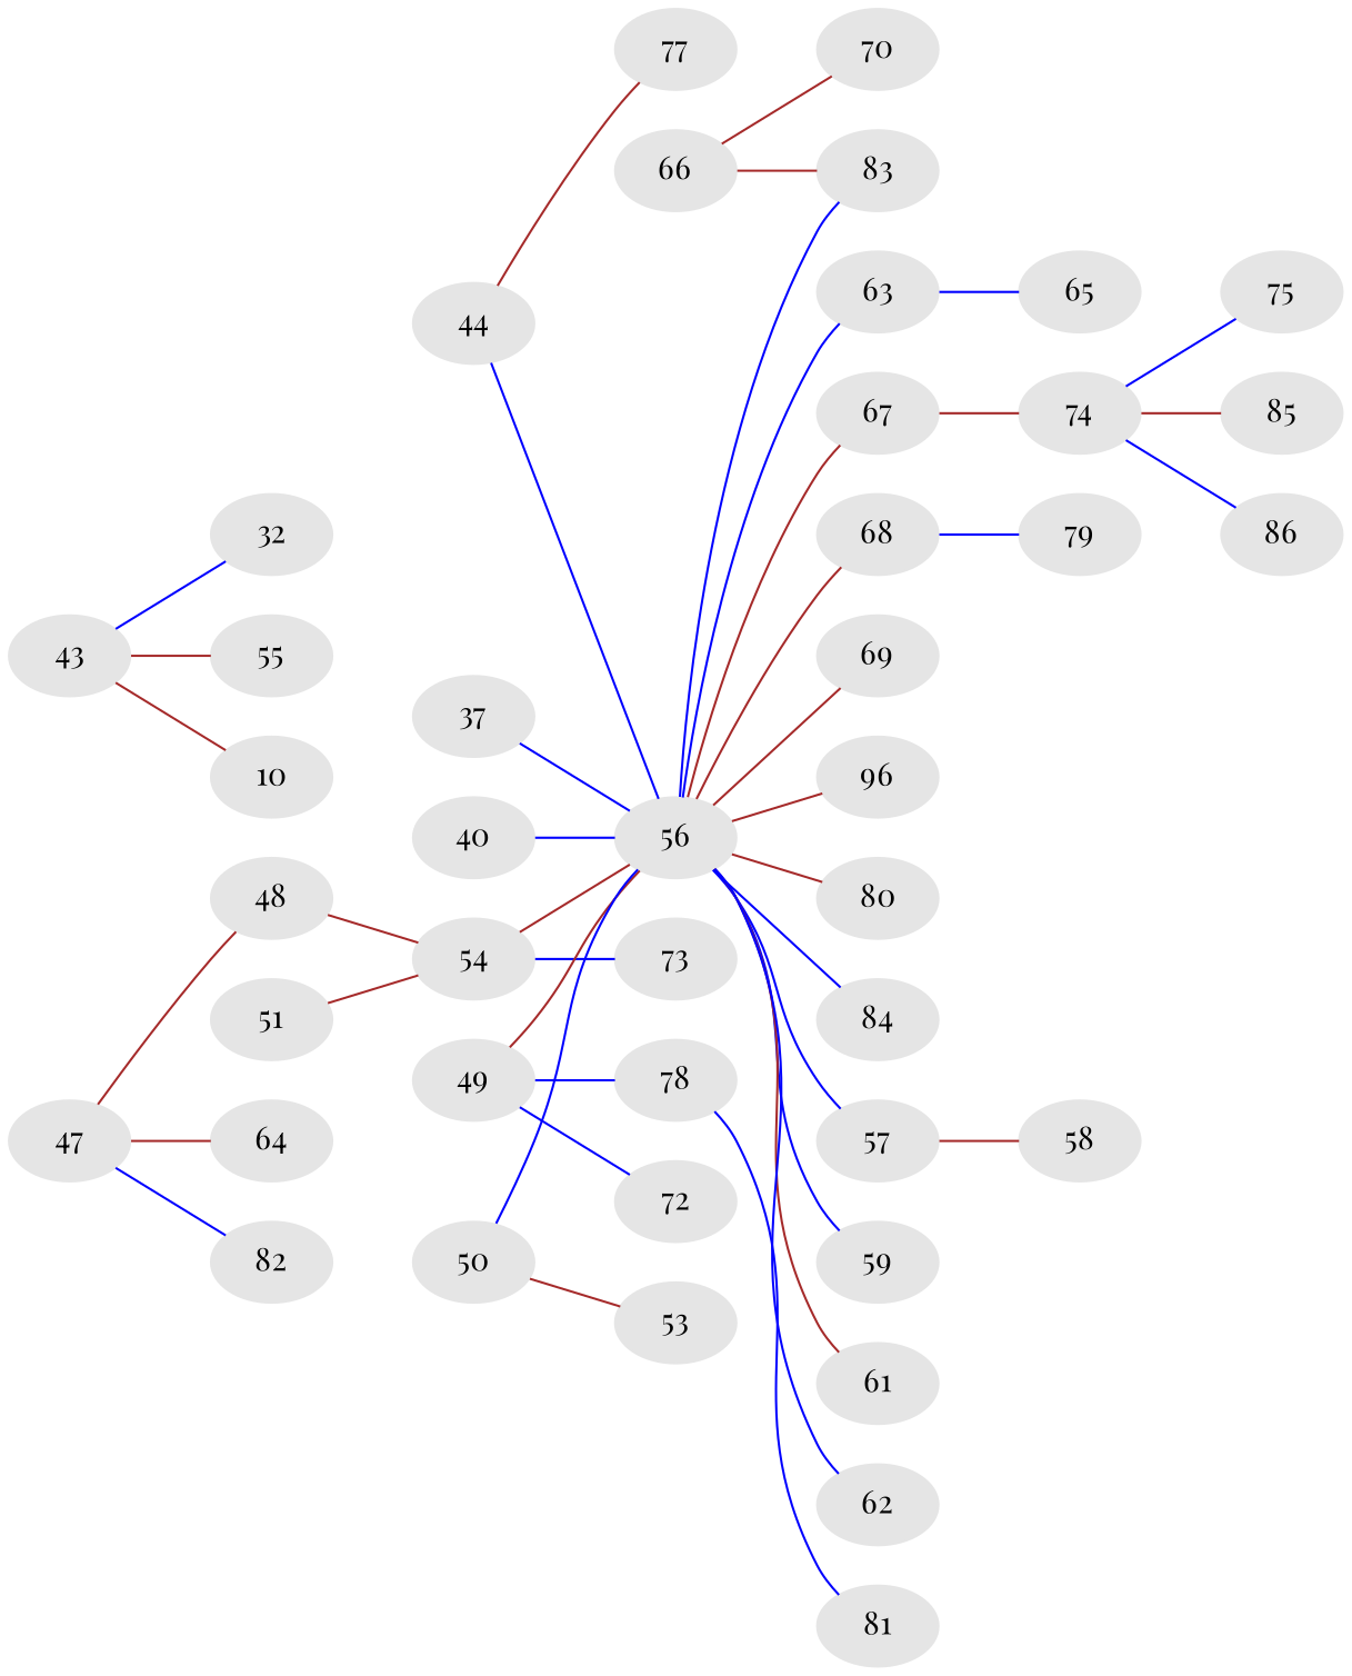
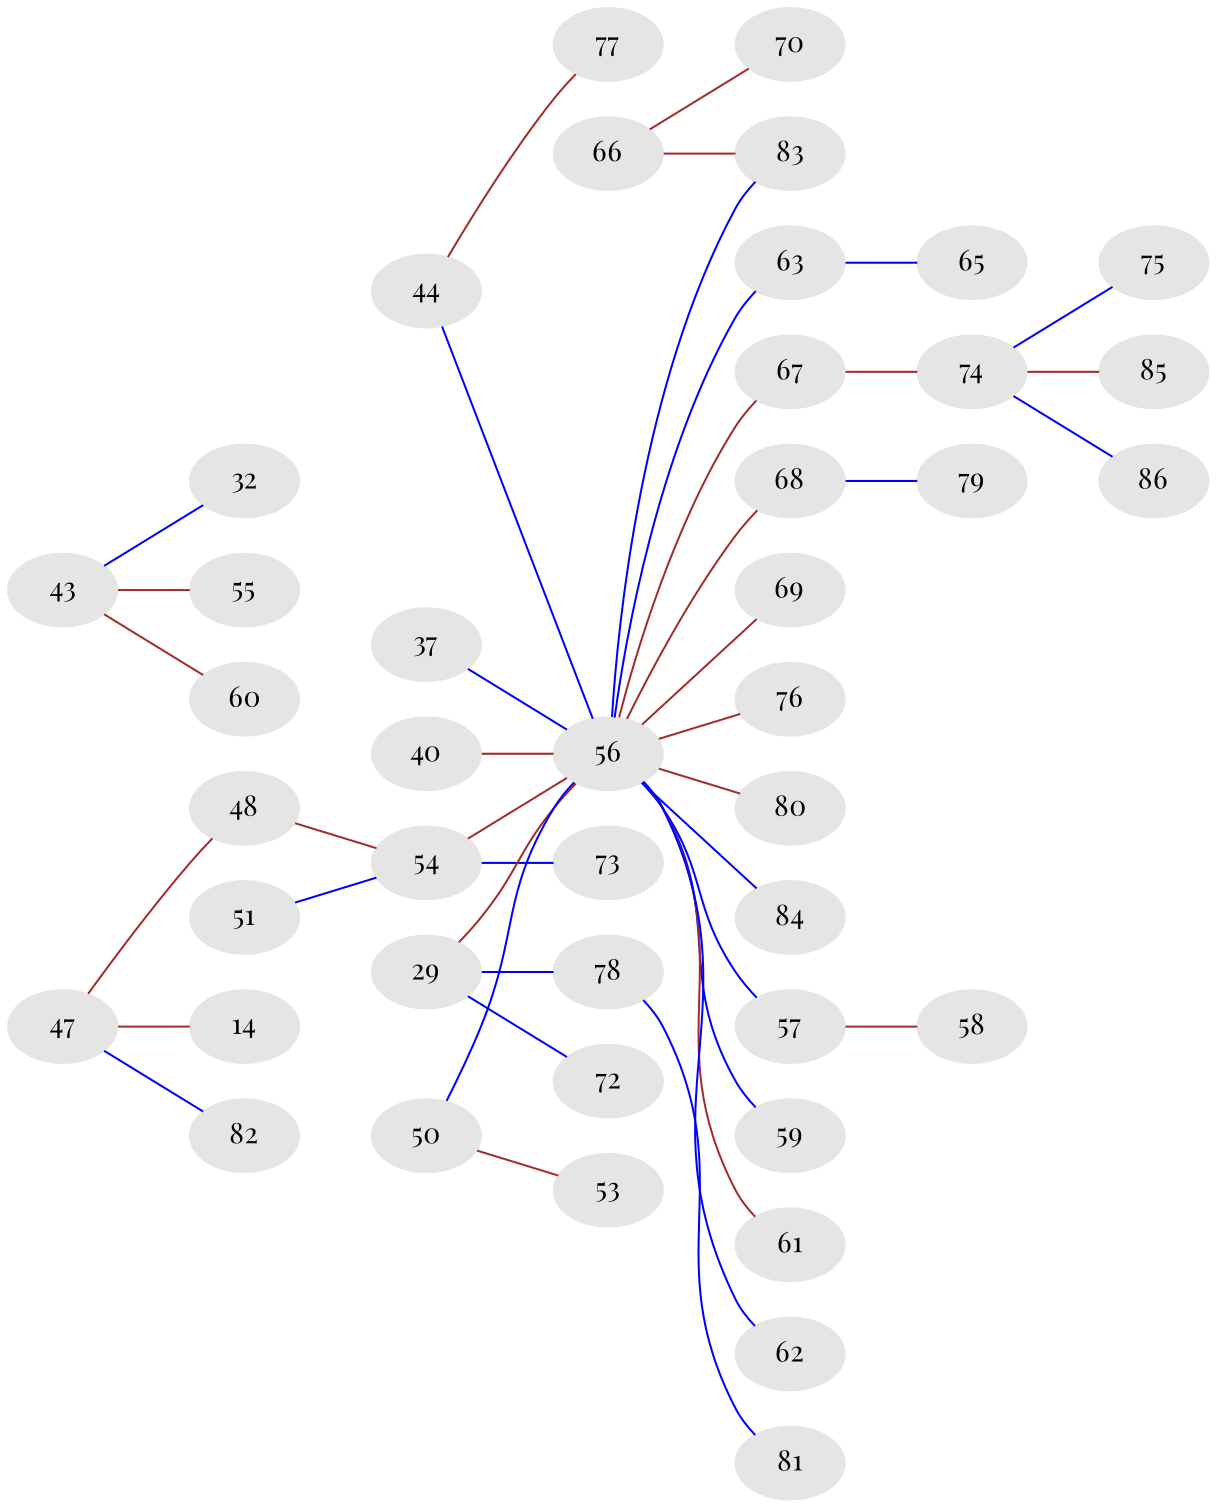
  graph {
    fontname="Playfair Display"
    rankdir=LR
    node [color=gray90 fontname="Playfair Display" style=filled]
    edge [color=brown fontname="Playfair Display"]
    56 [super="+7+41+39+36+45+33+35"]
    57
    59
    61
    62
    63
    67 [super="+22"]
    68
    69
-   76 [label=96]
+   76
    80
    83 [super="+13+27+42"]
    84
    37
    40
    43 [super="+25"]
    n17 [label=32]
    55
-   60 [label=10]
+   60
    44
    77
    47
    48
-   64
+   64 [label=14]
    82
    54 [super="+29+34+46"]
    73
-   49
+   49 [label=29]
    72
    78
    50
    53
    51
    58
    65
    74 [super="+38+71"]
    79
    81
    66
    70
    75
    85
    86
    56 -- 57 [color=blue]
    56 -- 59 [color=blue]
    56 -- 61
    56 -- 62 [color=blue]
    56 -- 63 [color=blue]
    56 -- 67
    56 -- 68
    56 -- 69
    56 -- 76
    56 -- 80
    56 -- 83 [color=blue]
    56 -- 84 [color=blue]
    57 -- 58
    63 -- 65 [color=blue]
    67 -- 74
    68 -- 79 [color=blue]
    37 -- 56 [color=blue]
-   40 -- 56 [color=blue]
+   40 -- 56
    43 -- n17 [color=blue]
    43 -- 55
    43 -- 60
    44 -- 56 [color=blue]
    44 -- 77
    47 -- 48
    47 -- 64
    47 -- 82 [color=blue]
    48 -- 54
    54 -- 56
    54 -- 73 [color=blue]
    49 -- 56
    49 -- 72 [color=blue]
    49 -- 78 [color=blue]
    78 -- 81 [color=blue]
    50 -- 56 [color=blue]
    50 -- 53
-   51 -- 54
+   51 -- 54 [color=blue]
    74 -- 75 [color=blue]
    74 -- 85
    74 -- 86 [color=blue]
    66 -- 83
    66 -- 70
  }
